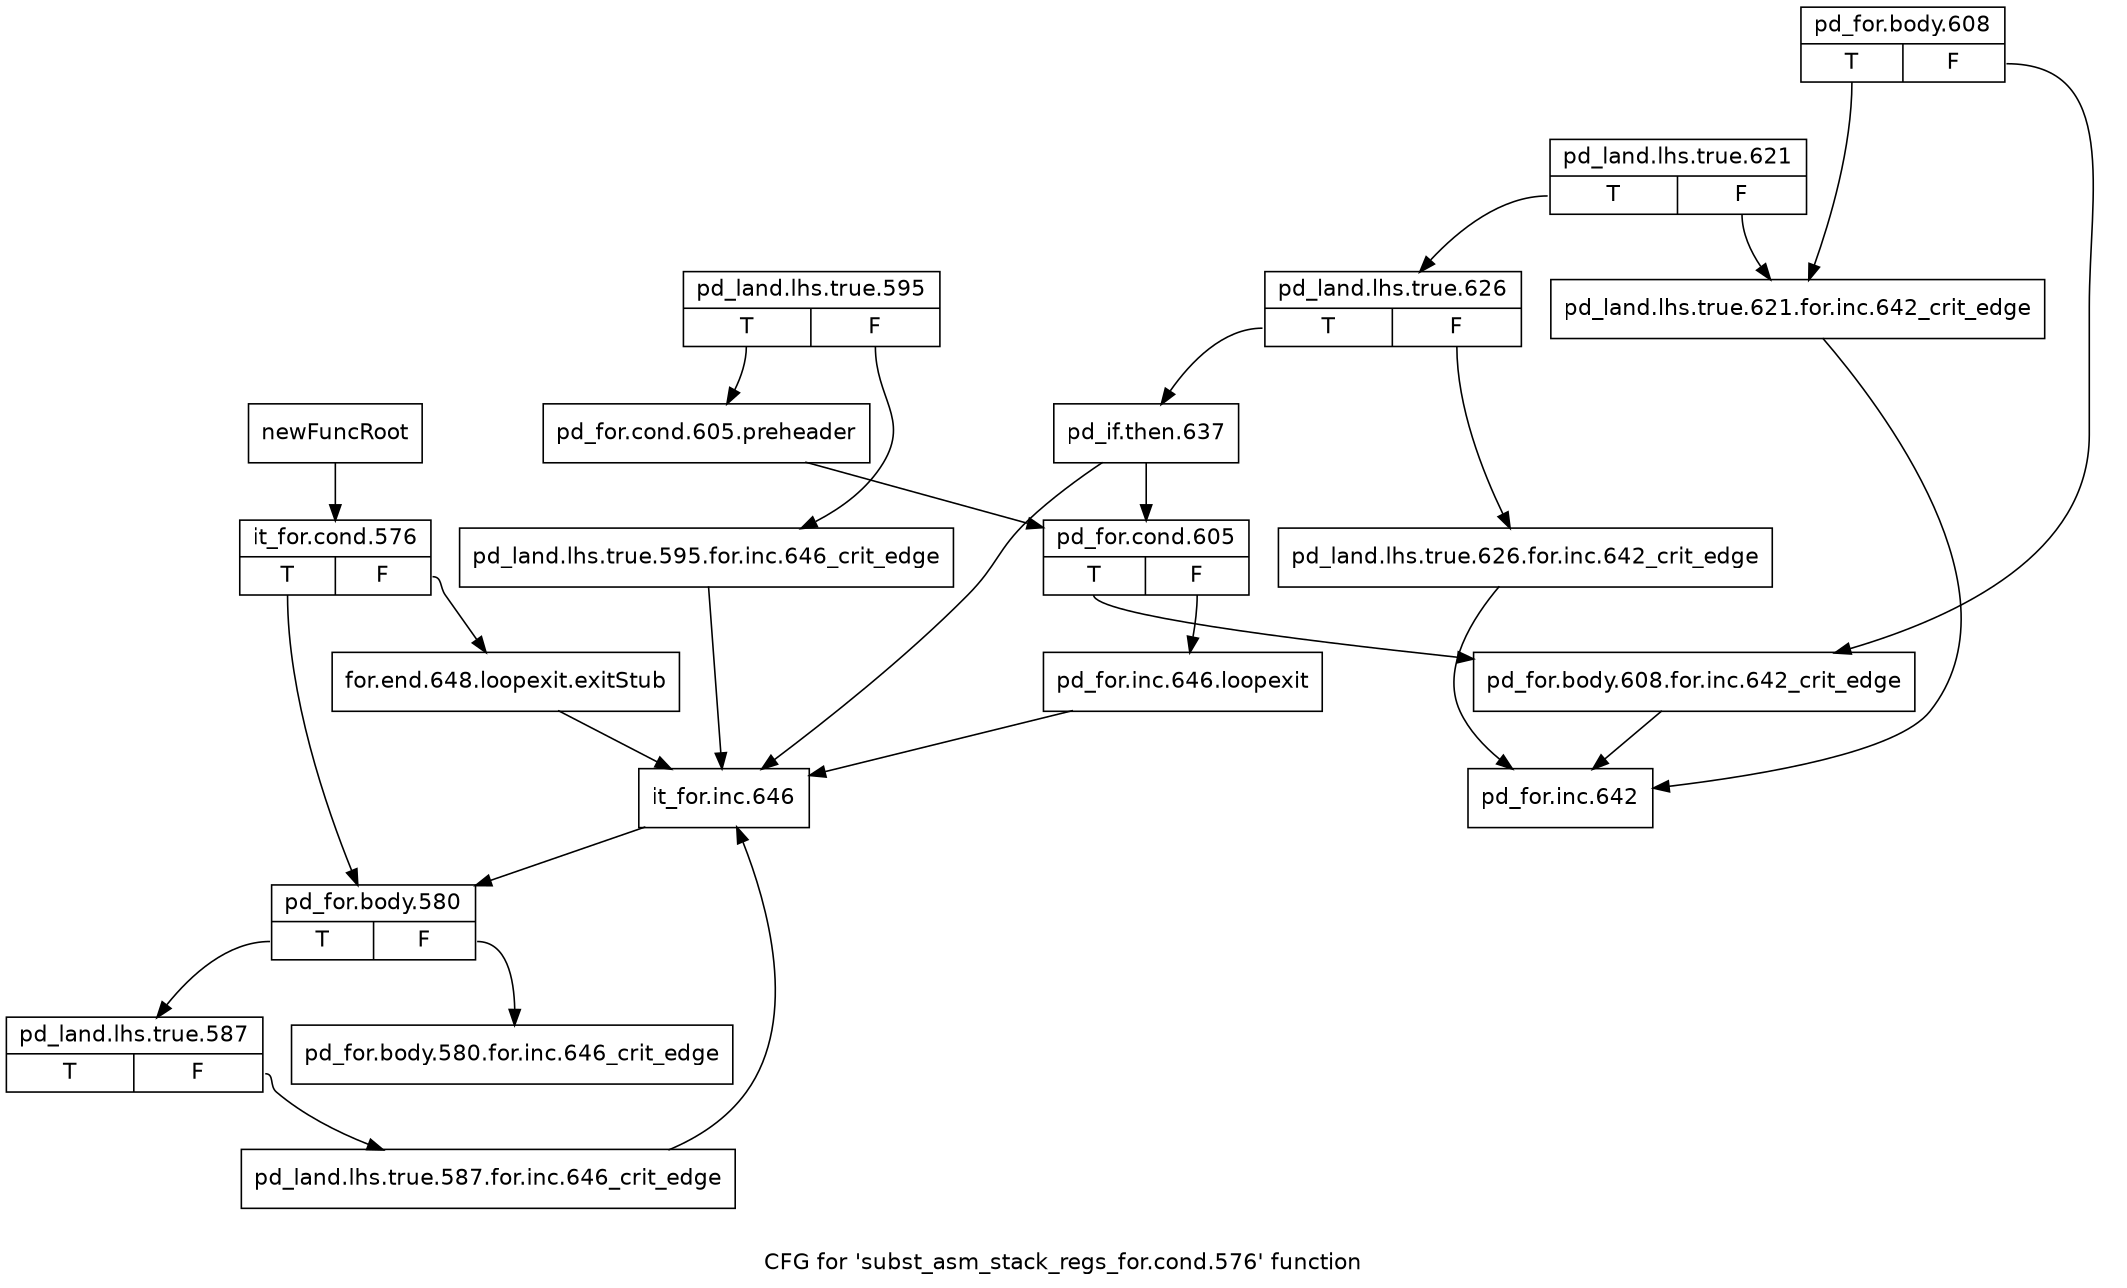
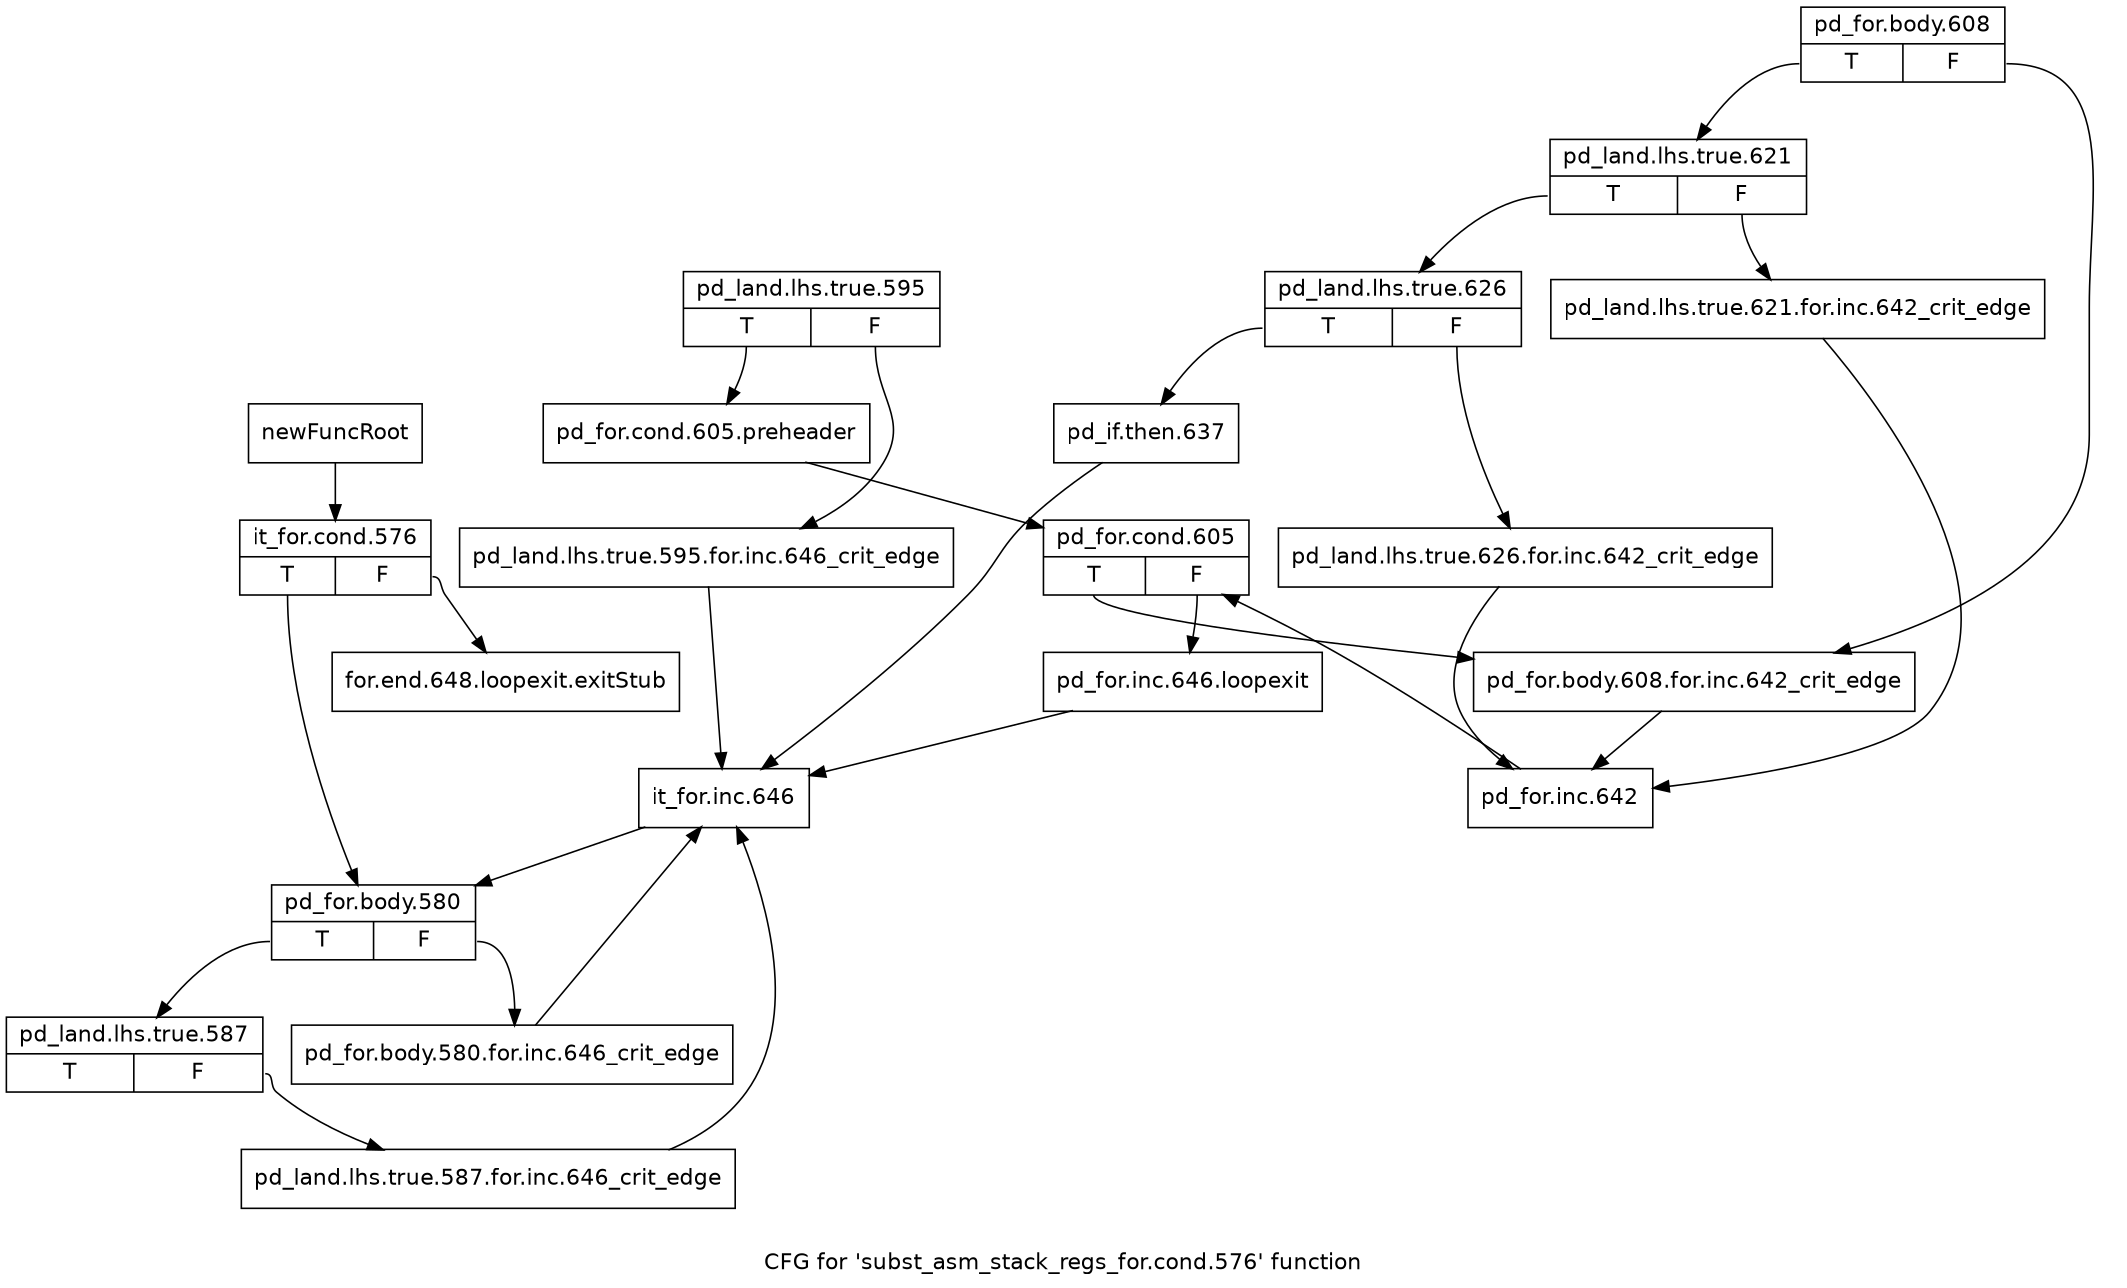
  digraph {
    fontname="DejaVu Sans"
    label="CFG for 'subst_asm_stack_regs_for.cond.576' function"
    node [fontname="DejaVu Sans" shape=record]
    edge [fontname="DejaVu Sans"]
    n1 [label="{newFuncRoot}"]
    n2 [label="{it_for.cond.576|{<s0>T|<s1>F}}"]
    n3 [label="{for.end.648.loopexit.exitStub}"]
    n4 [label="{pd_for.body.580|{<s0>T|<s1>F}}"]
    n5 [label="{pd_land.lhs.true.587|{<s0>T|<s1>F}}"]
    n6 [label="{pd_for.body.580.for.inc.646_crit_edge}"]
    n7 [label="{pd_land.lhs.true.587.for.inc.646_crit_edge}"]
    n8 [label="{it_for.inc.646}"]
    n9 [label="{pd_land.lhs.true.595|{<s0>T|<s1>F}}"]
    n10 [label="{pd_for.cond.605.preheader}"]
    n11 [label="{pd_land.lhs.true.595.for.inc.646_crit_edge}"]
    n12 [label="{pd_for.cond.605|{<s0>T|<s1>F}}"]
    n13 [label="{pd_for.inc.646.loopexit}"]
    n14 [label="{pd_for.body.608.for.inc.642_crit_edge}"]
    n15 [label="{pd_for.body.608|{<s0>T|<s1>F}}"]
    n16 [label="{pd_land.lhs.true.621|{<s0>T|<s1>F}}"]
    n17 [label="{pd_land.lhs.true.626|{<s0>T|<s1>F}}"]
    n18 [label="{pd_land.lhs.true.621.for.inc.642_crit_edge}"]
    n19 [label="{pd_for.inc.642}"]
    n20 [label="{pd_if.then.637}"]
    n21 [label="{pd_land.lhs.true.626.for.inc.642_crit_edge}"]
    n1 -> n2
    n2 -> n3 [tailport=s1]
    n2 -> n4 [tailport=s0]
    n4 -> n5 [tailport=s0]
    n4 -> n6 [tailport=s1]
    n5 -> n7 [tailport=s1]
-   n3 -> n8
+   n6 -> n8
    n7 -> n8
    n8 -> n4
    n9 -> n10 [tailport=s0]
    n9 -> n11 [tailport=s1]
    n10 -> n12
    n11 -> n8
    n12 -> n13 [tailport=s1]
    n12 -> n14 [tailport=s0]
    n13 -> n8
    n14 -> n19
    n15 -> n14 [tailport=s1]
-   n15 -> n18 [tailport=s0]
+   n15 -> n16 [tailport=s0]
    n16 -> n17 [tailport=s0]
    n16 -> n18 [tailport=s1]
    n17 -> n20 [tailport=s0]
    n17 -> n21 [tailport=s1]
    n18 -> n19
-   n20 -> n12
+   n19 -> n12
    n20 -> n8
    n21 -> n19
  }
